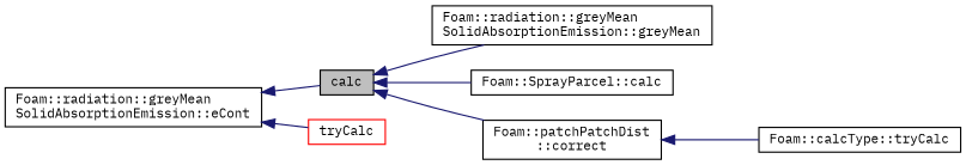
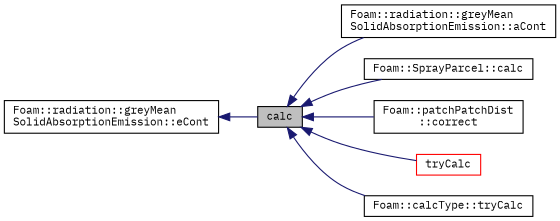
  digraph {
    fontname="IBM Plex Mono"
    rankdir=LR
    node [color=black fontname="IBM Plex Mono" fontsize=10 shape=record]
    edge [color=midnightblue dir=back fontname="IBM Plex Mono" fontsize=10 labelfontname=Helvetica labelfontsize=10 style=solid]
    n1 [fillcolor=grey75 fontcolor=black height=0.2 label=calc style=filled width=0.4]
-   n2 [height=0.2 label="Foam::radiation::greyMean\lSolidAbsorptionEmission::greyMean" width=0.4]
+   n2 [height=0.2 label="Foam::radiation::greyMean\lSolidAbsorptionEmission::aCont" width=0.4]
    n3 [height=0.2 label="Foam::SprayParcel::calc" width=0.4]
    n4 [height=0.2 label="Foam::patchPatchDist\l::correct" width=0.4]
    n5 [color=red height=0.2 label=tryCalc width=0.4]
    n6 [height=0.2 label="Foam::calcType::tryCalc" width=0.4]
    n7 [height=0.2 label="Foam::radiation::greyMean\lSolidAbsorptionEmission::eCont" width=0.4]
    n1 -> n2
    n1 -> n3
    n1 -> n4
-   n7 -> n5
-   n4 -> n6
+   n1 -> n5
+   n1 -> n6
    n7 -> n1
  }
